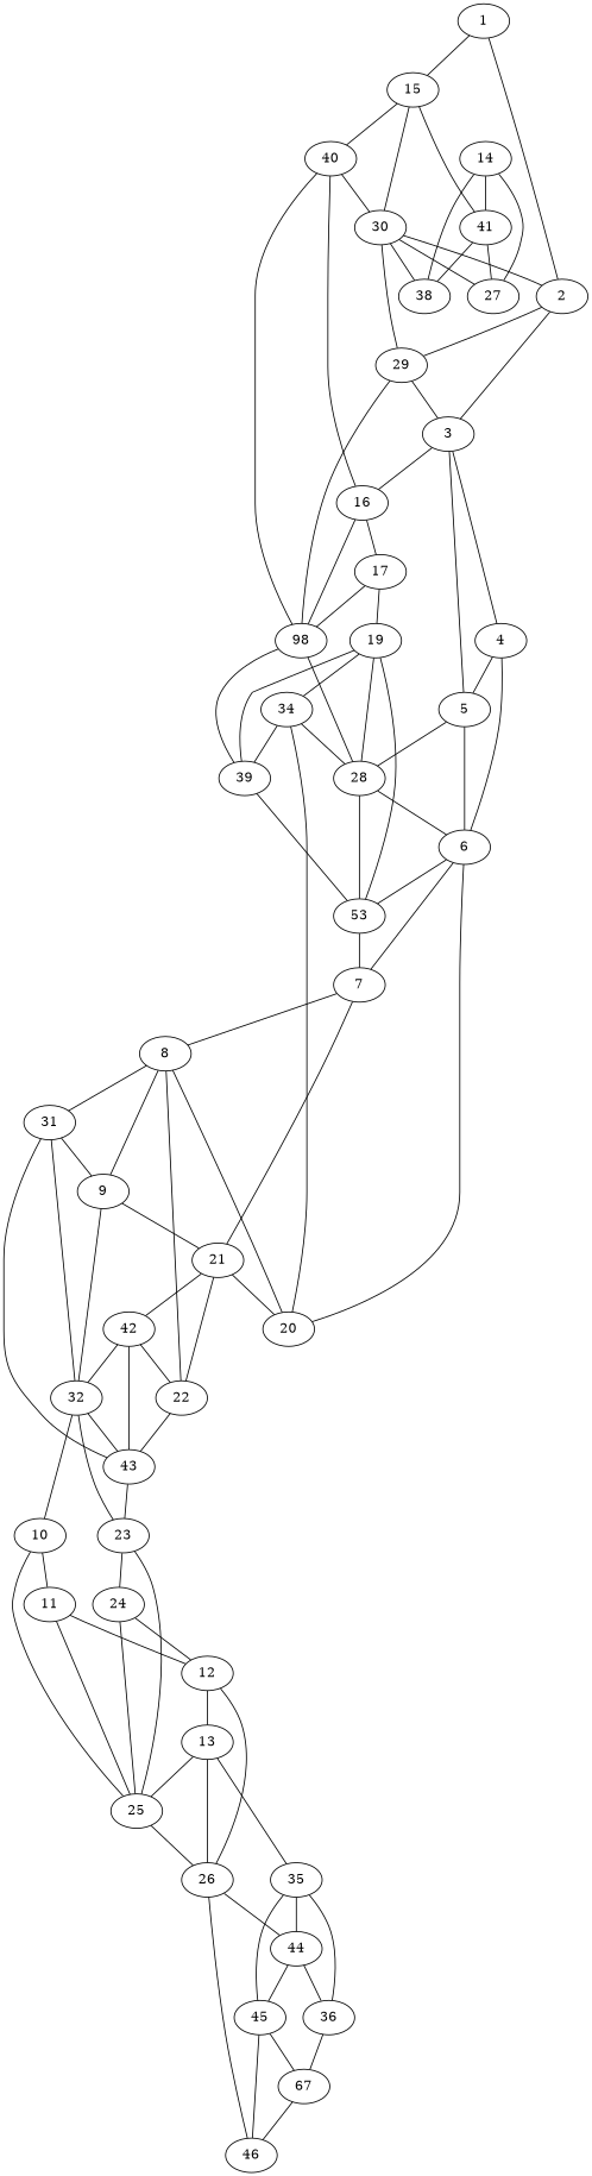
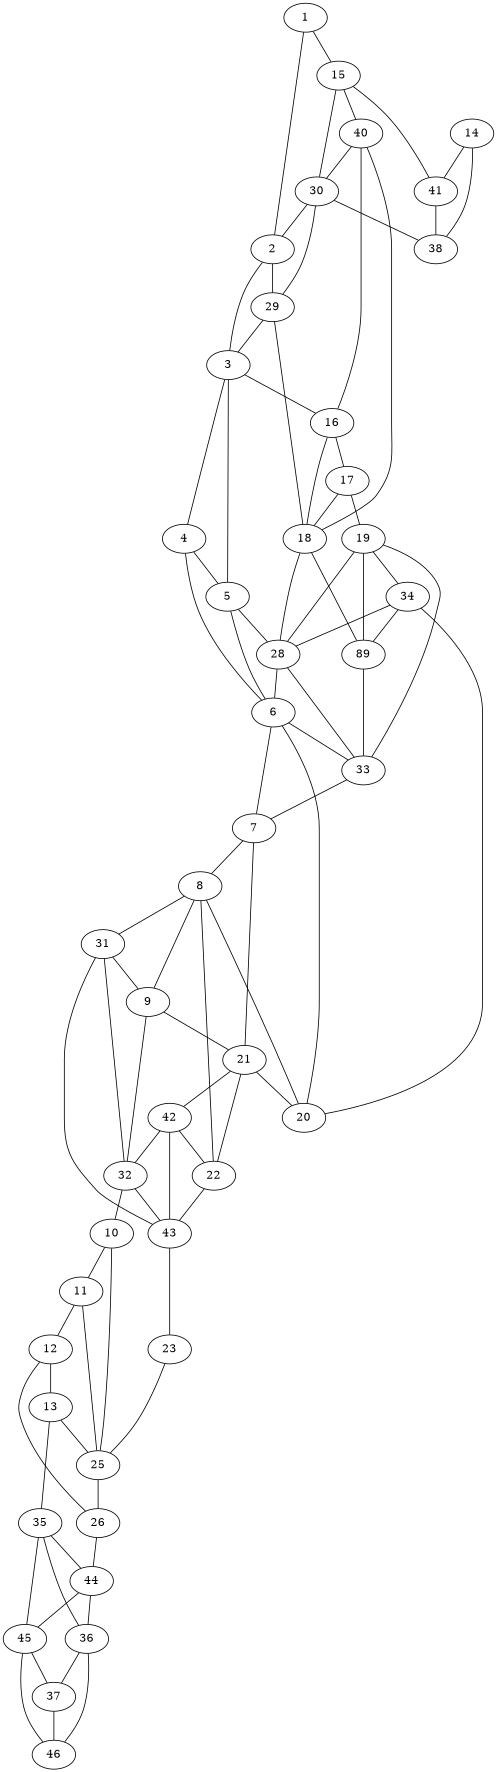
  graph {
    node [aaLength=5 sequence=APGDVADVSRALRLT type=0]
    edge [distance0=2.0 frequency=1 type0=2]
    1 [aaLength=15]
    15 [aaLength=13 sequence=HEGHLALVRAAKR]
    2 [aaLength=13 sequence=HEGHLALVRAAKR]
    41 [aaLength=7 sequence=RVMLVPT type=1]
    30 [aaLength=7 sequence=RVMLVPT type=1]
    40 [aaLength=7 sequence=SVVVVSI type=1]
    3 [sequence=NPMQF]
    29 [aaLength=7 sequence=SVVVVSI type=1]
-   27 [aaLength=3 sequence=NVY type=1]
    38 [aaLength=3 sequence=NVY type=1]
    16 [sequence=NPMQF]
-   18 [aaLength=12 sequence=TPDDDLAQLRAE label=98]
+   18 [aaLength=12 sequence=TPDDDLAQLRAE]
    5 [aaLength=12 sequence=TPDDDLAQLRAE]
    4 [aaLength=8 sequence=AGGDLDAY]
    6 [aaLength=6 sequence=TTAAMY]
    28 [aaLength=3 sequence=IAF type=1]
    17 [sequence=DLDAY]
-   39 [aaLength=3 sequence=IAF type=1]
+   39 [aaLength=3 sequence=IAF type=1 label=89]
    7 [aaLength=10 sequence=GPLAAELEGG]
    20 [aaLength=10 sequence=GPLAAELEGG]
-   33 [aaLength=3 sequence=TVQ type=1 label=53]
+   33 [aaLength=3 sequence=TVQ type=1]
    19 [aaLength=6 sequence=TTAAMY]
    8 [aaLength=18 sequence=THFAGVLTVVLKLLQIVR]
    21 [aaLength=18 sequence=THFAGVLTVVLKLLQIVR]
    31 [sequence=RVFFG type=1]
    42 [sequence=RVFFG type=1]
    34 [aaLength=3 sequence=TVQ type=1]
    9 [aaLength=15 sequence=DYQQLVLIRQLVADF]
    32 [sequence=AVVGV type=1]
    43 [sequence=AVVGV type=1]
    22 [aaLength=15 sequence=DYQQLVLIRQLVADF]
    10 [aaLength=7 sequence=SSRNRYL]
    11 [aaLength=8 sequence=DPAQRAAA]
    25 [aaLength=14 sequence=VALSAALTAAAHAA]
    23 [aaLength=7 sequence=SSRNRYL]
    12 [aaLength=14 sequence=VALSAALTAAAHAA]
    13 [aaLength=15 sequence=GAQAALDAARAVLDA]
    26 [aaLength=15 sequence=GAQAALDAARAVLDA]
    35 [aaLength=9 sequence=AVDYLELRD type=1]
    44 [aaLength=8 sequence=AVDYLELR type=1]
    36 [aaLength=10 sequence=SGRLLVAARL type=1]
    45 [aaLength=11 sequence=GSGRLLVAARL type=1]
-   37 [aaLength=10 sequence=TRLLDNIAIE type=1 label=67]
+   37 [aaLength=10 sequence=TRLLDNIAIE type=1]
    46 [aaLength=11 sequence=TRLLDNIAIEI type=1]
    14 [aaLength=15]
-   24 [aaLength=9 sequence=DPAQRAAAV]
    1 -- 15 [distance0=37.19545 type0=3]
    1 -- 2 [distance0=30.67224]
    15 -- 41 [distance0=24.81406 type0=3]
    15 -- 30 [distance0=24.81406]
    15 -- 40 [distance0=3.0 type0=4]
    2 -- 3 [distance0=28.79105]
    2 -- 29 [distance0=3.0 type0=4]
-   41 -- 27 [distance0=21.0]
    41 -- 38 [distance0=21.0 type0=3]
    30 -- 2 [distance0=4.0 type0=4]
-   30 -- 27 [distance0=21.0]
    30 -- 38 [distance0=21.0 type0=3]
    40 -- 30 [distance0=27.0 type0=3]
    40 -- 16 [type0=4]
    40 -- 18 [distance0=26.45625]
    3 -- 16 [distance0=25.19684]
    3 -- 5 [distance0=25.81257 type0=3]
    3 -- 4 [distance0=11.04138 distance1=1.0 frequency=2 type0=1 type1=4]
    29 -- 30 [distance0=27.0 type0=3]
    29 -- 3 [type0=4]
    29 -- 18 [distance0=26.45625]
    16 -- 18 [distance0=27.79343 type0=3]
    16 -- 17 [distance0=15.16096 distance1=4.0 frequency=2 type0=1 type1=4]
    18 -- 28 [distance0=17.31857 type0=1]
    18 -- 39 [distance0=17.31857 distance1=3.0 frequency=2 type1=4]
    5 -- 6 [distance0=22.39688 type0=1]
    5 -- 28 [distance0=3.0 type0=4]
    4 -- 5 [distance0=24.74286 distance1=2.0 frequency=2 type1=4]
    4 -- 6 [distance0=32.94876 type0=3]
    6 -- 7 [distance0=29.11996 type0=3]
    6 -- 20 [distance0=28.29015]
    6 -- 33 [distance0=6.0 type0=4]
    28 -- 6 [type0=4]
    28 -- 33 [distance0=17.0]
    17 -- 18 [distance0=21.32314 distance1=2.0 frequency=2 type1=4]
    17 -- 19 [distance0=28.36522 type0=3]
    39 -- 33 [distance0=17.0]
    7 -- 8 [distance0=21.41503 distance1=3.0 frequency=2 type1=4]
    7 -- 21 [distance0=22.85998 type0=3]
    33 -- 7 [distance0=1.0 type0=4]
    19 -- 28 [distance0=21.11174 type0=1]
    19 -- 39 [distance0=21.11174]
    19 -- 33 [distance0=23.76354 type0=3]
    19 -- 34 [distance0=6.0 type0=4]
    8 -- 20 [distance0=19.77286]
    8 -- 31 [type0=4]
    21 -- 20 [distance0=19.94091]
    21 -- 42 [type0=4]
    31 -- 9 [type0=4]
    31 -- 32 [distance0=26.0]
    42 -- 32 [distance0=26.0]
    42 -- 43 [distance0=26.0 type0=3]
    42 -- 22 [type0=4]
    34 -- 28 [distance0=17.0]
    34 -- 39 [distance0=17.0 type0=3]
    34 -- 20 [distance0=1.0 type0=4]
    9 -- 8 [distance0=28.17822]
    9 -- 21 [distance0=28.73031 type0=3]
    9 -- 32 [distance0=4.0 type0=4]
    32 -- 43 [distance0=0.0 type0=1]
    32 -- 10 [distance0=11.0 type0=4]
    43 -- 31 [distance0=26.0]
    43 -- 23 [distance0=11.0 type0=4]
    22 -- 8 [distance0=28.8477 type0=3]
    22 -- 21 [distance0=28.20127]
    22 -- 43 [distance0=4.0 type0=4]
    10 -- 11 [distance0=10.41865 distance1=0.0 frequency=2 type0=1 type1=5]
    10 -- 25 [distance0=29.63813 type0=3]
    11 -- 25 [distance0=30.80304 type0=3]
    11 -- 12 [distance0=19.35699 distance1=0.0 frequency=2 type1=5]
    25 -- 26 [distance0=17.09648 distance1=2.0 frequency=2 type1=4]
-   23 -- 32 [distance0=26.34313 type0=3]
    23 -- 25 [distance0=22.05435]
-   23 -- 24 [distance0=7.451704 distance1=0.0 frequency=2 type0=1 type1=5]
    12 -- 13 [distance0=17.61014 distance1=2.0 frequency=2 type1=4]
    12 -- 26 [distance0=17.68491 type0=3]
    13 -- 25 [distance0=23.97085 type0=3]
-   13 -- 26 [distance0=12.04584 type0=1]
    13 -- 35 [distance0=4.0 type0=4]
    26 -- 44 [distance0=4.0 type0=4]
    35 -- 44 [distance0=0.0 type0=1]
    35 -- 36 [distance0=19.0 distance1=10.0 frequency=2 type0=3 type1=4]
    35 -- 45 [distance0=18.0]
    44 -- 36 [distance0=19.0 type0=3]
    44 -- 45 [distance0=18.0 distance1=10.0 frequency=2 type1=4]
    36 -- 37 [distance0=12.0 distance1=2.0 frequency=2 type1=4]
    45 -- 37 [distance0=13.0]
    45 -- 46 [distance0=13.0 distance1=2.0 frequency=2 type0=3 type1=4]
    37 -- 46 [distance0=0.0 type0=1]
-   46 -- 26 [distance0=12.0]
+   46 -- 36 [distance0=12.0]
    14 -- 41 [type0=4]
-   14 -- 27 [distance0=20.86524 type0=1]
    14 -- 38 [distance0=20.86524]
-   24 -- 25 [distance0=18.64166 distance1=0.0 frequency=2 type1=5]
-   24 -- 12 [distance0=27.77911 type0=3]
  }
